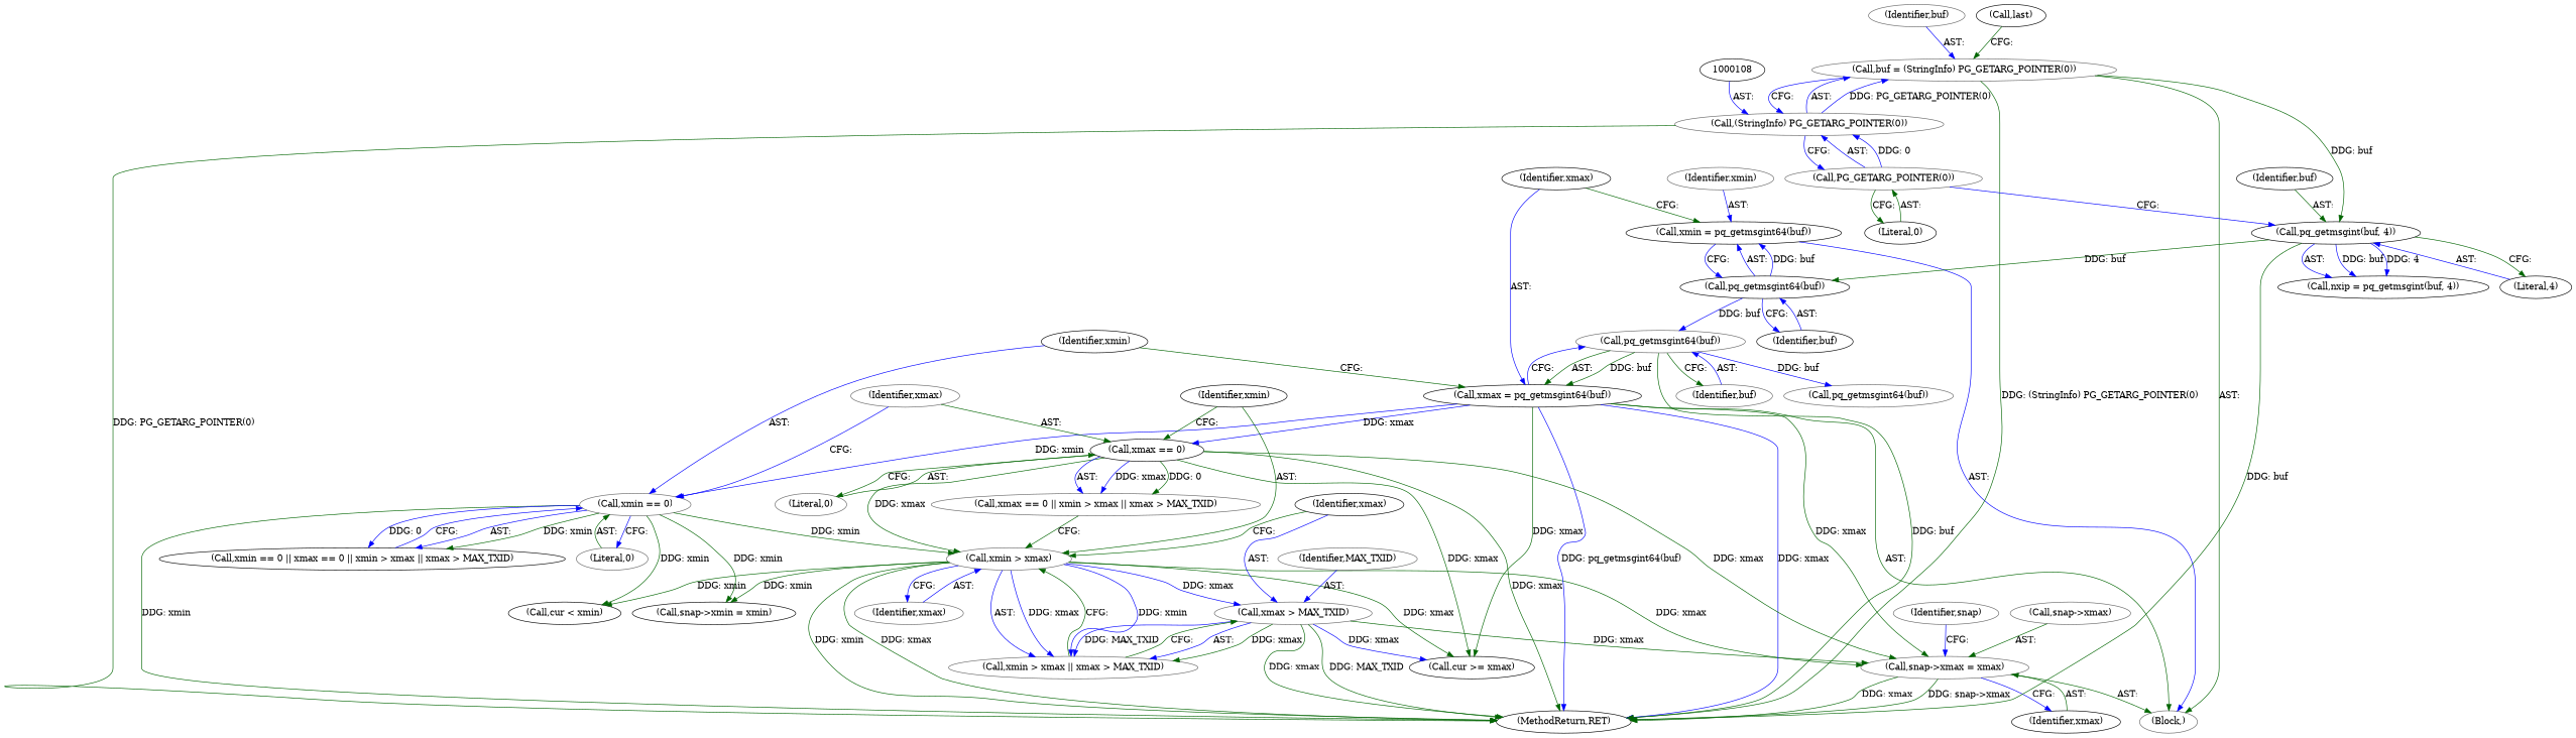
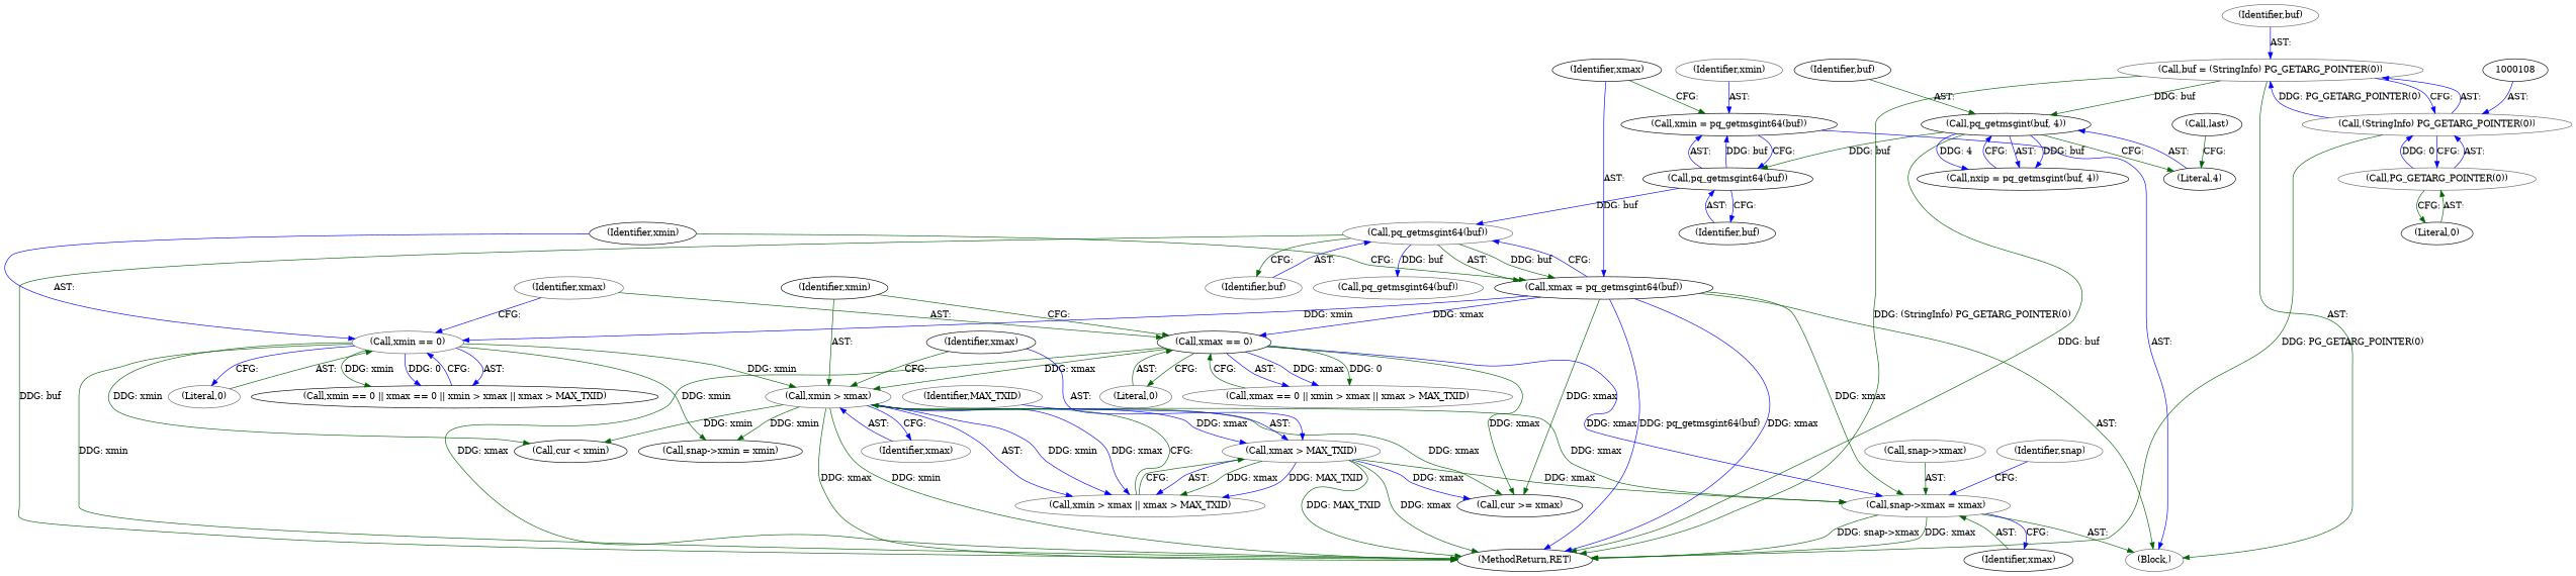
  digraph {
    node [color=gray40]
    edge [color=darkgreen]
    n1 [label="(Call,snap->xmax = xmax)"]
    n2 [label="(Block,)"]
    n3 [color=black label="(Identifier,xmax)"]
    n4 [color=black label="(MethodReturn,RET)"]
    n5 [label="(Call,xmin > xmax)"]
    n6 [label="(Call,xmax > MAX_TXID)"]
    n7 [label="(Call,xmin > xmax || xmax > MAX_TXID)"]
    n8 [color=black label="(Call,cur < xmin)"]
    n9 [label="(Identifier,xmax)"]
    n10 [color=black label="(Call,cur >= xmax)"]
    n11 [color=black label="(Call,snap->xmin = xmin)"]
    n12 [label="(Call,xmin == 0)"]
    n13 [label="(Literal,0)"]
    n14 [color=black label="(Call,xmin == 0 || xmax == 0 || xmin > xmax || xmax > MAX_TXID)"]
    n15 [color=black label="(Call,xmin = pq_getmsgint64(buf))"]
    n16 [color=black label="(Call,pq_getmsgint64(buf))"]
    n17 [label="(Call,pq_getmsgint64(buf))"]
    n18 [color=black label="(Identifier,buf)"]
    n19 [color=black label="(Call,xmax = pq_getmsgint64(buf))"]
    n20 [label="(Identifier,buf)"]
    n21 [label="(Call,pq_getmsgint64(buf))"]
    n22 [color=black label="(Call,pq_getmsgint(buf, 4))"]
    n23 [color=black label="(Call,nxip = pq_getmsgint(buf, 4))"]
    n24 [color=black label="(Literal,4)"]
    n25 [label="(Call,buf = (StringInfo) PG_GETARG_POINTER(0))"]
    n26 [label="(Call,(StringInfo) PG_GETARG_POINTER(0))"]
    n27 [label="(Call,PG_GETARG_POINTER(0))"]
    n28 [color=black label="(Literal,0)"]
    n29 [color=black label="(Call,xmax == 0)"]
    n30 [label="(Literal,0)"]
    n31 [label="(Call,xmax == 0 || xmin > xmax || xmax > MAX_TXID)"]
    n32 [label="(Identifier,MAX_TXID)"]
    n33 [color=black label="(Identifier,xmax)"]
    n34 [label="(Identifier,snap)"]
    n35 [color=black label="(Identifier,xmax)"]
    n36 [label="(Identifier,xmax)"]
    n37 [color=black label="(Identifier,xmin)"]
    n38 [color=black label="(Identifier,xmin)"]
    n39 [label="(Identifier,buf)"]
    n40 [color=black label="(Identifier,buf)"]
    n41 [color=black label="(Call,last)"]
    n42 [label="(Identifier,xmin)"]
    n43 [label="(Call,snap->xmax)"]
    1000108 [color=black]
    n1 -> n2 [label="AST: "]
    n1 -> n3 [color=blue label="CFG: "]
    n1 -> n4 [label="DDG: snap->xmax"]
    n1 -> n4 [label="DDG: xmax"]
    n3 -> n1 [label="AST: "]
    n5 -> n1 [label="DDG: xmax"]
    n5 -> n4 [label="DDG: xmax"]
    n5 -> n4 [label="DDG: xmin"]
    n5 -> n6 [color=blue label="DDG: xmax"]
    n5 -> n7 [color=blue label="AST: "]
    n5 -> n7 [color=blue label="DDG: xmin"]
    n5 -> n7 [color=blue label="DDG: xmax"]
    n5 -> n8 [label="DDG: xmin"]
    n5 -> n9 [color=blue label="CFG: "]
    n5 -> n10 [label="DDG: xmax"]
    n5 -> n11 [label="DDG: xmin"]
    n6 -> n1 [label="DDG: xmax"]
    n6 -> n4 [label="DDG: MAX_TXID"]
    n6 -> n4 [label="DDG: xmax"]
    n6 -> n7 [color=blue label="AST: "]
    n6 -> n7 [label="DDG: xmax"]
    n6 -> n7 [color=blue label="DDG: MAX_TXID"]
    n6 -> n10 [color=blue label="DDG: xmax"]
    n7 -> n5 [label="CFG: "]
    n7 -> n6 [label="CFG: "]
    n9 -> n5 [color=blue label="AST: "]
    n12 -> n4 [label="DDG: xmin"]
    n12 -> n5 [label="DDG: xmin"]
    n12 -> n8 [label="DDG: xmin"]
    n12 -> n11 [label="DDG: xmin"]
    n12 -> n13 [color=blue label="CFG: "]
    n12 -> n14 [color=blue label="AST: "]
    n12 -> n14 [label="DDG: xmin"]
    n12 -> n14 [color=blue label="DDG: 0"]
    n13 -> n12 [label="AST: "]
    n14 -> n12 [color=blue label="CFG: "]
    n15 -> n2 [color=blue label="AST: "]
    n15 -> n16 [color=blue label="CFG: "]
    n16 -> n15 [color=blue label="AST: "]
    n16 -> n15 [color=blue label="DDG: buf"]
    n16 -> n17 [color=blue label="DDG: buf"]
    n16 -> n18 [color=blue label="CFG: "]
    n17 -> n4 [label="DDG: buf"]
    n17 -> n19 [label="AST: "]
    n17 -> n19 [label="DDG: buf"]
    n17 -> n20 [label="CFG: "]
    n17 -> n21 [color=blue label="DDG: buf"]
    n18 -> n16 [color=blue label="AST: "]
    n19 -> n1 [label="DDG: xmax"]
    n19 -> n2 [label="AST: "]
    n19 -> n4 [color=blue label="DDG: pq_getmsgint64(buf)"]
    n19 -> n4 [color=blue label="DDG: xmax"]
    n19 -> n10 [label="DDG: xmax"]
    n19 -> n12 [color=blue label="DDG: xmin"]
    n19 -> n17 [color=blue label="CFG: "]
    n19 -> n29 [color=blue label="DDG: xmax"]
    n20 -> n17 [color=blue label="AST: "]
    n22 -> n4 [label="DDG: buf"]
    n22 -> n16 [label="DDG: buf"]
    n22 -> n23 [color=blue label="AST: "]
    n22 -> n23 [color=blue label="DDG: buf"]
    n22 -> n23 [color=blue label="DDG: 4"]
    n22 -> n24 [label="CFG: "]
-   n27 -> n22 [color=blue label="CFG: "]
+   n23 -> n22 [color=blue label="CFG: "]
    n24 -> n22 [color=blue label="AST: "]
    n25 -> n2 [label="AST: "]
    n25 -> n4 [label="DDG: (StringInfo) PG_GETARG_POINTER(0)"]
    n25 -> n22 [label="DDG: buf"]
    n25 -> n26 [color=blue label="CFG: "]
    n26 -> n4 [label="DDG: PG_GETARG_POINTER(0)"]
    n26 -> n25 [color=blue label="AST: "]
    n26 -> n25 [color=blue label="DDG: PG_GETARG_POINTER(0)"]
    n26 -> n27 [color=blue label="CFG: "]
    n27 -> n26 [color=blue label="AST: "]
    n27 -> n26 [color=blue label="DDG: 0"]
    n27 -> n28 [label="CFG: "]
    n28 -> n27 [label="AST: "]
-   n29 -> n1 [label="DDG: xmax"]
+   n29 -> n1 [color=blue label="DDG: xmax"]
    n29 -> n4 [label="DDG: xmax"]
    n29 -> n5 [label="DDG: xmax"]
    n29 -> n10 [label="DDG: xmax"]
    n29 -> n30 [label="CFG: "]
    n29 -> n31 [color=blue label="AST: "]
    n29 -> n31 [color=blue label="DDG: xmax"]
    n29 -> n31 [label="DDG: 0"]
    n30 -> n29 [label="AST: "]
-   n31 -> n5 [label="CFG: "]
+   n31 -> n29 [label="CFG: "]
    n32 -> n6 [color=blue label="AST: "]
    n33 -> n5 [label="CFG: "]
    n33 -> n6 [color=blue label="AST: "]
    n34 -> n1 [color=blue label="CFG: "]
    n35 -> n15 [label="CFG: "]
    n35 -> n19 [color=blue label="AST: "]
    n36 -> n12 [color=blue label="CFG: "]
    n36 -> n29 [label="AST: "]
    n37 -> n5 [label="AST: "]
    n37 -> n29 [label="CFG: "]
    n38 -> n12 [color=blue label="AST: "]
    n38 -> n19 [label="CFG: "]
    n39 -> n25 [color=blue label="AST: "]
    n40 -> n22 [label="AST: "]
-   n41 -> n25 [label="CFG: "]
+   n41 -> n24 [label="CFG: "]
    n42 -> n15 [color=blue label="AST: "]
    n43 -> n1 [label="AST: "]
    1000108 -> n26 [color=blue label="AST: "]
  }
